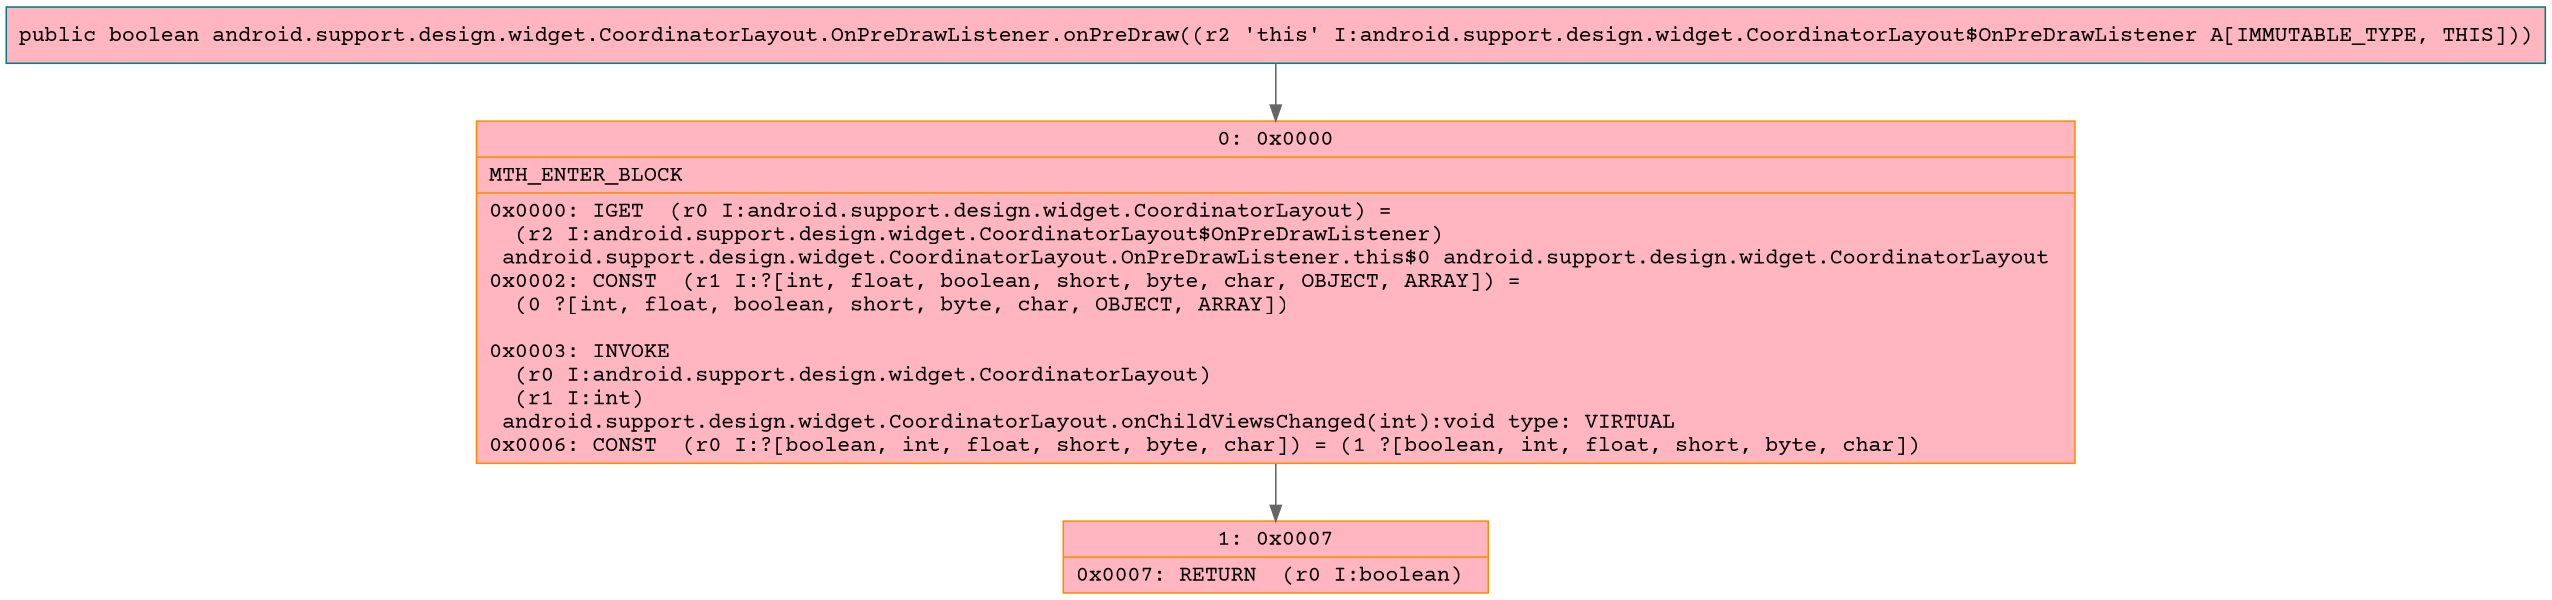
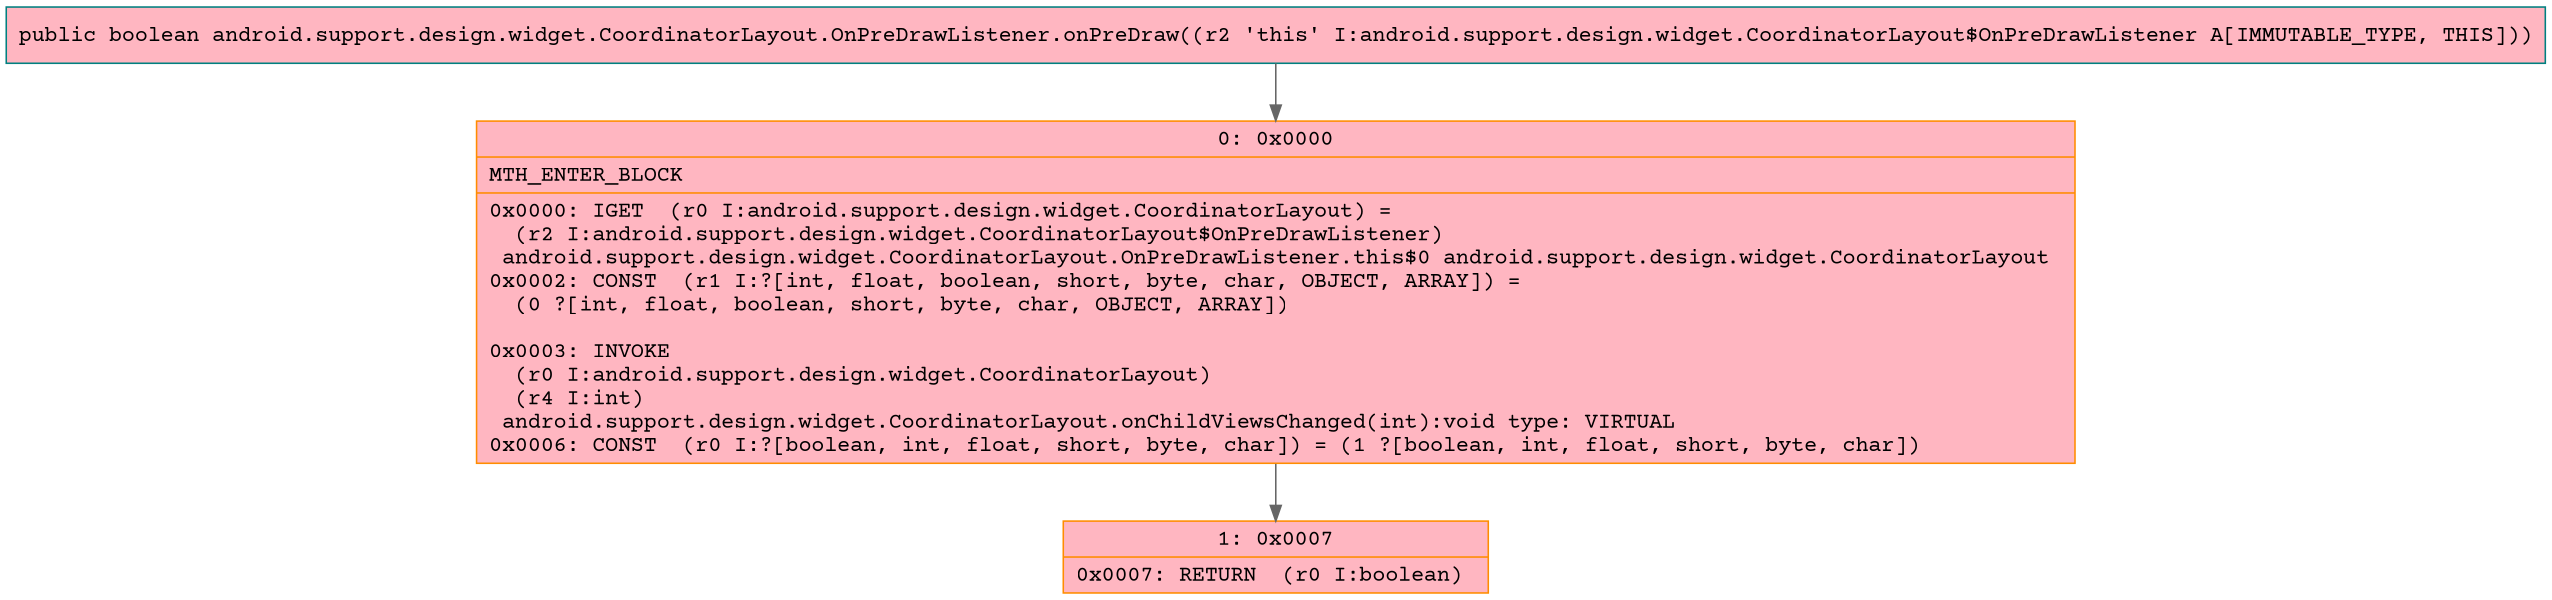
  digraph {
    fontname="Courier Prime"
    node [shape=record style=filled fillcolor=lightpink color=darkorange fontname="Courier Prime"]
    edge [color=gray40 fontname="Courier Prime"]
-   n1 [label="{0\:\ 0x0000|MTH_ENTER_BLOCK\l|0x0000: IGET  (r0 I:android.support.design.widget.CoordinatorLayout) = \l  (r2 I:android.support.design.widget.CoordinatorLayout$OnPreDrawListener)\l android.support.design.widget.CoordinatorLayout.OnPreDrawListener.this$0 android.support.design.widget.CoordinatorLayout \l0x0002: CONST  (r1 I:?[int, float, boolean, short, byte, char, OBJECT, ARRAY]) = \l  (0 ?[int, float, boolean, short, byte, char, OBJECT, ARRAY])\l \l0x0003: INVOKE  \l  (r0 I:android.support.design.widget.CoordinatorLayout)\l  (r1 I:int)\l android.support.design.widget.CoordinatorLayout.onChildViewsChanged(int):void type: VIRTUAL \l0x0006: CONST  (r0 I:?[boolean, int, float, short, byte, char]) = (1 ?[boolean, int, float, short, byte, char]) \l}"]
+   n1 [label="{0\:\ 0x0000|MTH_ENTER_BLOCK\l|0x0000: IGET  (r0 I:android.support.design.widget.CoordinatorLayout) = \l  (r2 I:android.support.design.widget.CoordinatorLayout$OnPreDrawListener)\l android.support.design.widget.CoordinatorLayout.OnPreDrawListener.this$0 android.support.design.widget.CoordinatorLayout \l0x0002: CONST  (r1 I:?[int, float, boolean, short, byte, char, OBJECT, ARRAY]) = \l  (0 ?[int, float, boolean, short, byte, char, OBJECT, ARRAY])\l \l0x0003: INVOKE  \l  (r0 I:android.support.design.widget.CoordinatorLayout)\l  (r4 I:int)\l android.support.design.widget.CoordinatorLayout.onChildViewsChanged(int):void type: VIRTUAL \l0x0006: CONST  (r0 I:?[boolean, int, float, short, byte, char]) = (1 ?[boolean, int, float, short, byte, char]) \l}"]
    n2 [label="{1\:\ 0x0007|0x0007: RETURN  (r0 I:boolean) \l}"]
    n3 [label="{public boolean android.support.design.widget.CoordinatorLayout.OnPreDrawListener.onPreDraw((r2 'this' I:android.support.design.widget.CoordinatorLayout$OnPreDrawListener A[IMMUTABLE_TYPE, THIS])) }" color=teal]
    n1 -> n2
    n3 -> n1
  }
